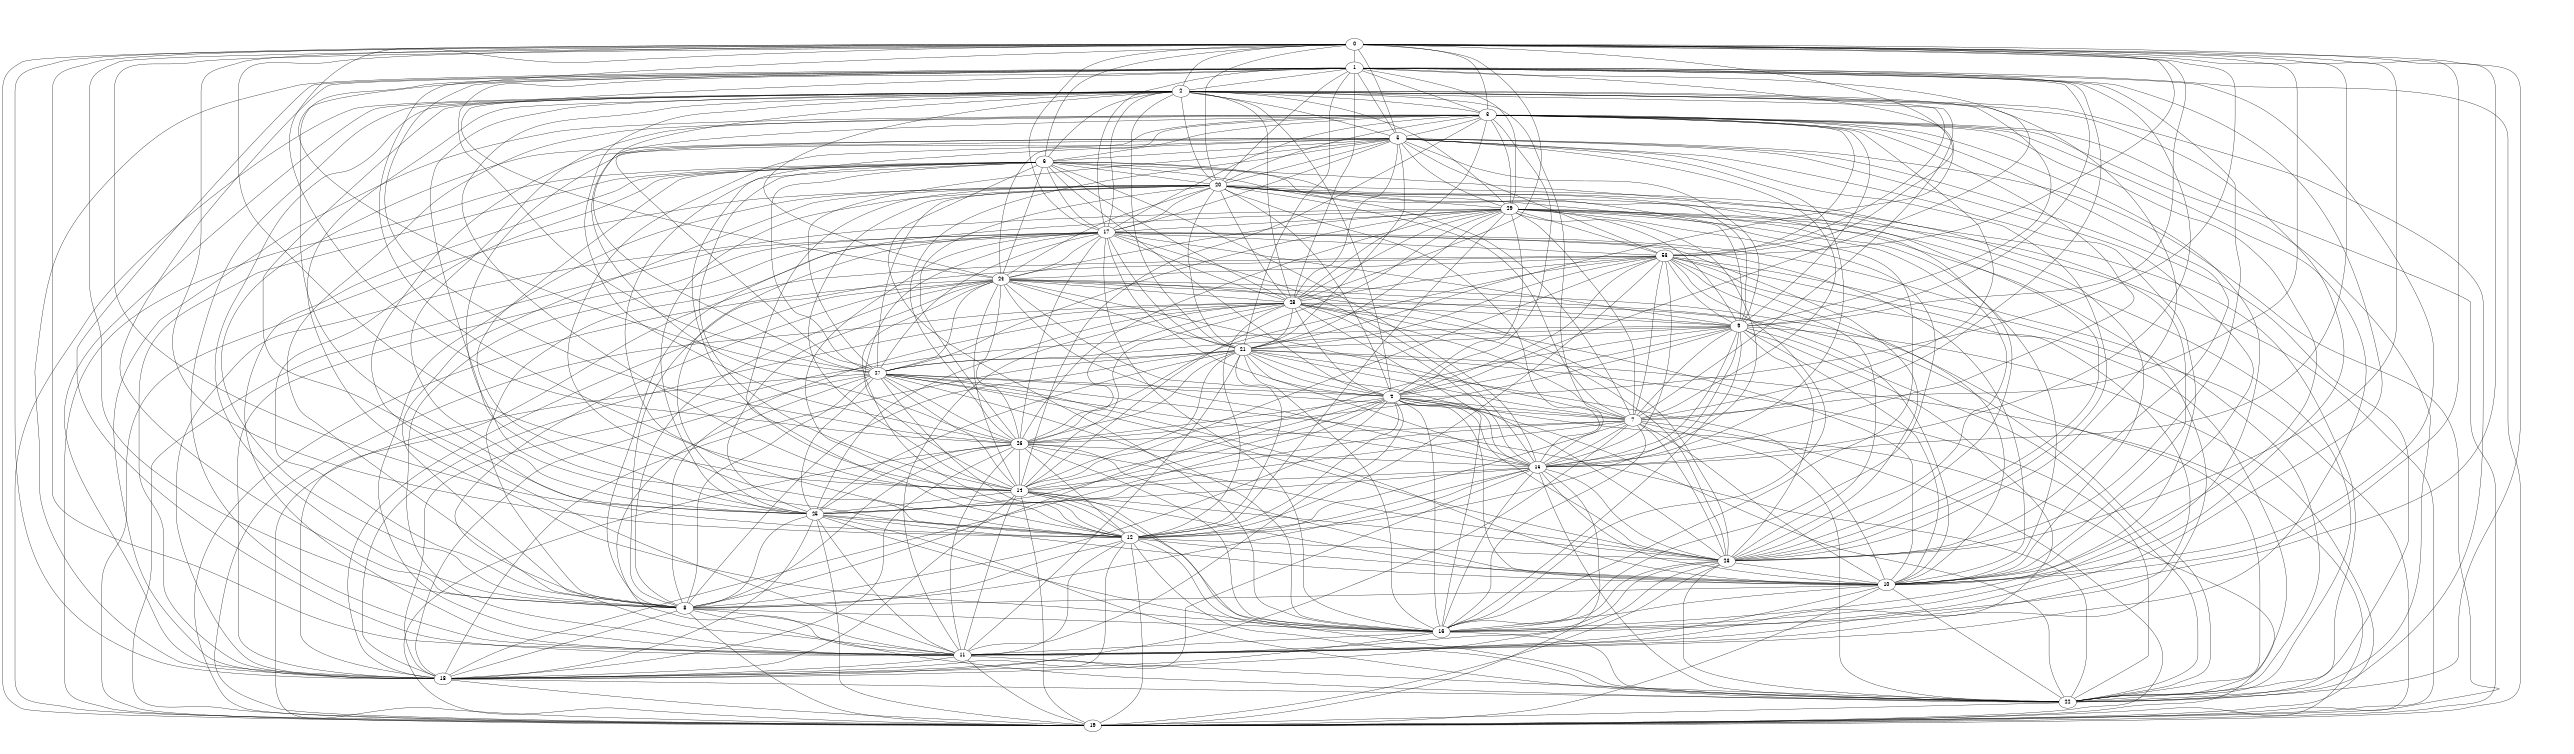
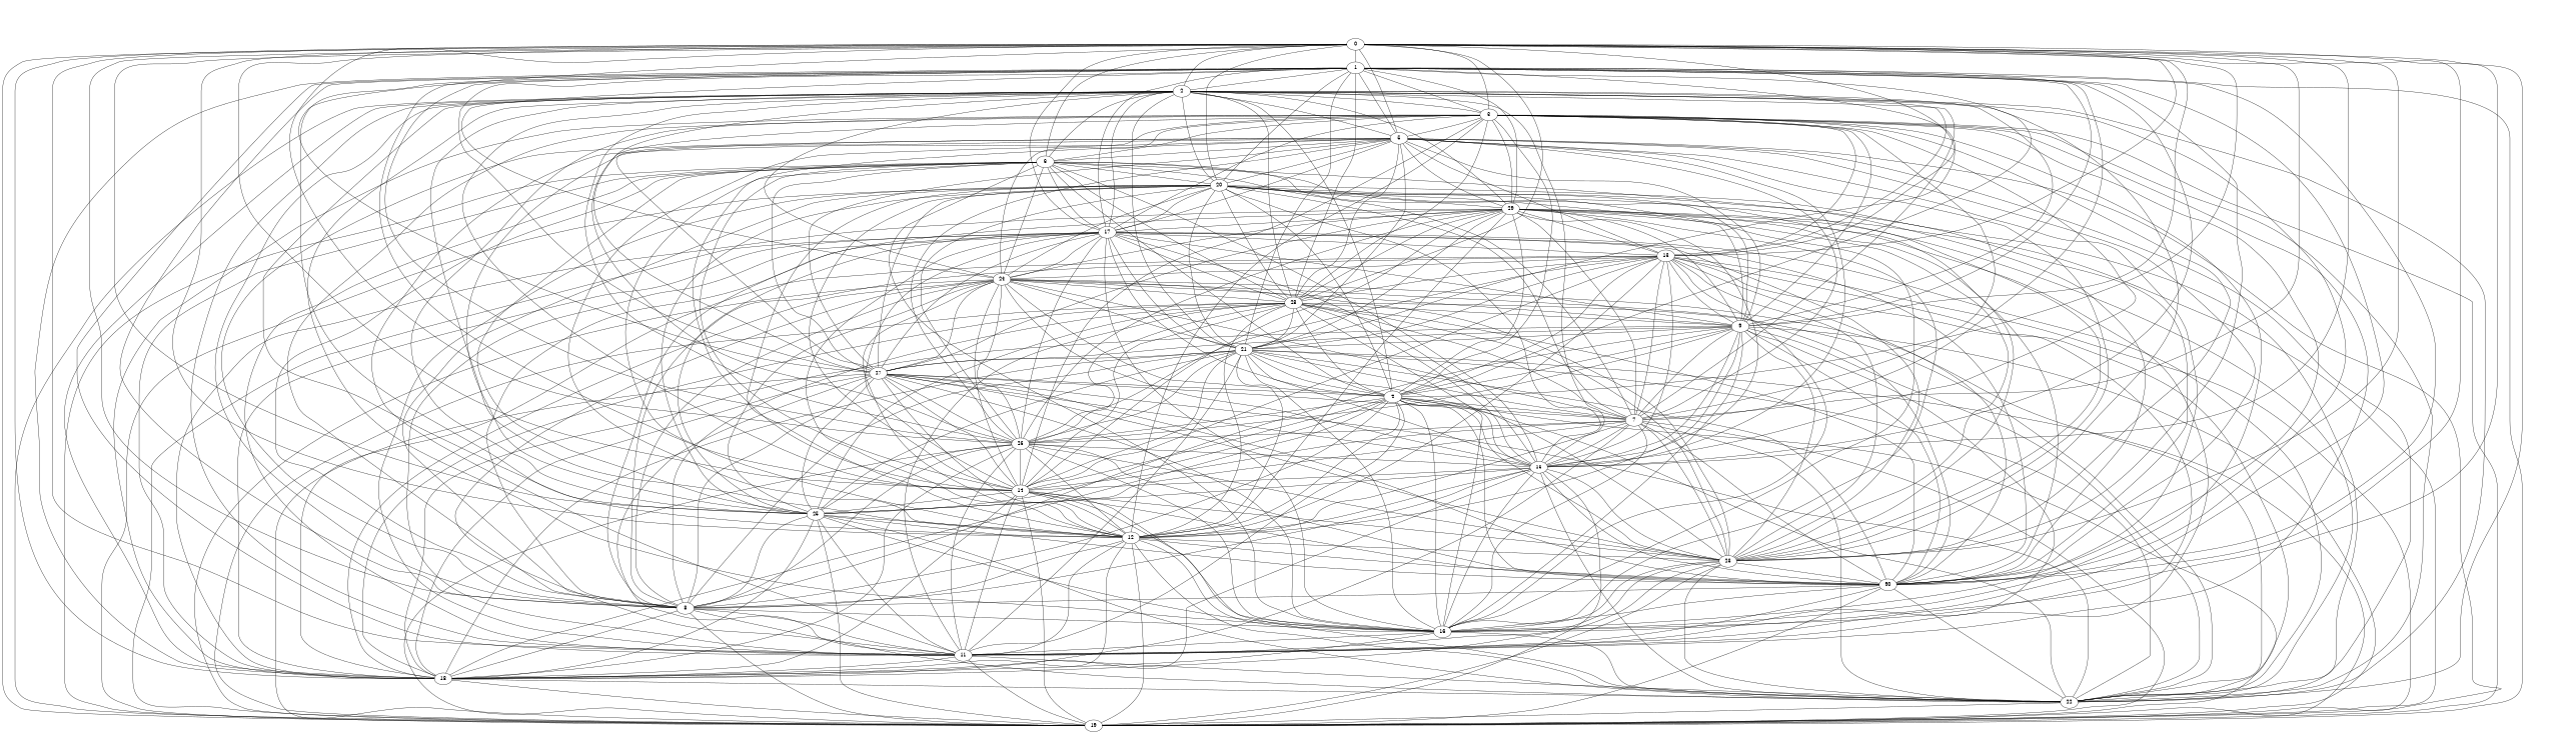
  strict graph {
    0
    1
    2
    3
    5
    6
    8
-   10
+   10 [label=90]
    11
    12
-   13 [label=53]
+   13
    15
    16
    17
    18
    19
    22
    23
    25
    26
    27
    28
    4
    7
    9
    29
    14
    21
    24
    20
    0 -- 1
    0 -- 2
    0 -- 3
    0 -- 5
    0 -- 6
    0 -- 8
    0 -- 10
    0 -- 11
    0 -- 12
    0 -- 13
    0 -- 15
    0 -- 16
    0 -- 17
    0 -- 18
    0 -- 19
    0 -- 22
    0 -- 23
    0 -- 25
    0 -- 26
    0 -- 27
    0 -- 28
    1 -- 2
    1 -- 3
    1 -- 5
    1 -- 10
    1 -- 11
    1 -- 12
    1 -- 13
    1 -- 17
    1 -- 18
    1 -- 23
    1 -- 26
    1 -- 28
    1 -- 4
    1 -- 7
    1 -- 9
    1 -- 29
    2 -- 3
    2 -- 5
    2 -- 6
    2 -- 8
    2 -- 10
    2 -- 11
    2 -- 12
    2 -- 15
    2 -- 16
    2 -- 17
    2 -- 18
    2 -- 19
    2 -- 23
    2 -- 25
    2 -- 26
    2 -- 27
    2 -- 28
    2 -- 7
    2 -- 9
    2 -- 29
    2 -- 14
    2 -- 21
    3 -- 5
    3 -- 8
    3 -- 10
    3 -- 11
    3 -- 13
    3 -- 15
    3 -- 17
    3 -- 18
    3 -- 23
    3 -- 25
    3 -- 26
    3 -- 27
    3 -- 29
    3 -- 24
    5 -- 6
    5 -- 8
    5 -- 10
    5 -- 11
    5 -- 12
    5 -- 13
    5 -- 16
    5 -- 17
    5 -- 25
    5 -- 26
    5 -- 27
    5 -- 7
    5 -- 9
    5 -- 29
    5 -- 14
    5 -- 21
    6 -- 3
    6 -- 8
    6 -- 10
    6 -- 11
    6 -- 12
    6 -- 15
    6 -- 17
    6 -- 19
    6 -- 25
    6 -- 28
    6 -- 7
    6 -- 9
    6 -- 24
    6 -- 20
    8 -- 1
    8 -- 12
    8 -- 13
    8 -- 15
    8 -- 16
    8 -- 17
    8 -- 19
    8 -- 25
    8 -- 26
    8 -- 27
    8 -- 28
    8 -- 4
    8 -- 9
    8 -- 29
    8 -- 21
    8 -- 24
    8 -- 20
    10 -- 8
    10 -- 11
    10 -- 12
    10 -- 13
    10 -- 16
    10 -- 17
    10 -- 19
    10 -- 22
    10 -- 25
    10 -- 26
    10 -- 27
    10 -- 28
    10 -- 29
    10 -- 14
    10 -- 21
    10 -- 20
    11 -- 8
    11 -- 13
    11 -- 17
    11 -- 18
    11 -- 19
    11 -- 22
    11 -- 23
    11 -- 25
    11 -- 26
    11 -- 27
    11 -- 28
    11 -- 29
    11 -- 14
    11 -- 21
    11 -- 24
    11 -- 20
    12 -- 11
    12 -- 13
    12 -- 15
    12 -- 16
    12 -- 17
    12 -- 18
    12 -- 19
    12 -- 22
    12 -- 23
    12 -- 26
    12 -- 27
    12 -- 29
    12 -- 24
    12 -- 20
    13 -- 2
    13 -- 15
    13 -- 16
    13 -- 18
    13 -- 19
    13 -- 22
    13 -- 23
    13 -- 26
    13 -- 28
    13 -- 4
    13 -- 29
    13 -- 14
    13 -- 21
    13 -- 24
    15 -- 1
    15 -- 5
    15 -- 10
    15 -- 16
    15 -- 18
    15 -- 22
    15 -- 23
    15 -- 25
    15 -- 27
    15 -- 28
    15 -- 9
    15 -- 29
    15 -- 14
    15 -- 21
    15 -- 24
    15 -- 20
    16 -- 1
    16 -- 3
    16 -- 6
    16 -- 11
    16 -- 17
    16 -- 18
    16 -- 22
    16 -- 23
    16 -- 25
    16 -- 27
    16 -- 29
    16 -- 21
    16 -- 20
    17 -- 13
    17 -- 15
    17 -- 18
    17 -- 19
    17 -- 23
    17 -- 25
    17 -- 26
    17 -- 27
    17 -- 28
    17 -- 21
    17 -- 24
    17 -- 20
    18 -- 6
    18 -- 8
    18 -- 19
    18 -- 22
    18 -- 23
    18 -- 25
    18 -- 26
    18 -- 27
    18 -- 28
    18 -- 7
    18 -- 9
    18 -- 29
    18 -- 21
    18 -- 24
    19 -- 1
    19 -- 3
    19 -- 5
    19 -- 15
    19 -- 26
    19 -- 27
    19 -- 14
    19 -- 21
    19 -- 24
    19 -- 20
    22 -- 2
    22 -- 3
    22 -- 5
    22 -- 8
    22 -- 17
    22 -- 19
    22 -- 23
    22 -- 25
    22 -- 27
    22 -- 28
    22 -- 4
    22 -- 29
    22 -- 24
    23 -- 5
    23 -- 6
    23 -- 10
    23 -- 19
    23 -- 26
    23 -- 27
    23 -- 28
    23 -- 29
    23 -- 14
    23 -- 24
    25 -- 12
    25 -- 19
    25 -- 27
    26 -- 15
    26 -- 16
    26 -- 25
    26 -- 27
    26 -- 28
    26 -- 9
    26 -- 29
    27 -- 1
    27 -- 6
    27 -- 4
    27 -- 29
    27 -- 20
    28 -- 3
    28 -- 5
    28 -- 12
    28 -- 16
    28 -- 19
    28 -- 25
    28 -- 4
    28 -- 9
    28 -- 29
    4 -- 0
    4 -- 2
    4 -- 3
    4 -- 6
    4 -- 10
    4 -- 11
    4 -- 12
    4 -- 15
    4 -- 16
    4 -- 17
    4 -- 18
    4 -- 19
    4 -- 23
    4 -- 25
    4 -- 26
    4 -- 7
    4 -- 21
    4 -- 24
    4 -- 20
    7 -- 0
    7 -- 3
    7 -- 10
    7 -- 12
    7 -- 13
    7 -- 15
    7 -- 16
    7 -- 19
    7 -- 22
    7 -- 23
    7 -- 25
    7 -- 26
    7 -- 27
    7 -- 28
    7 -- 21
    7 -- 24
    7 -- 20
    9 -- 0
    9 -- 3
    9 -- 10
    9 -- 11
    9 -- 12
    9 -- 13
    9 -- 16
    9 -- 17
    9 -- 19
    9 -- 22
    9 -- 23
    9 -- 27
    9 -- 4
    9 -- 7
    9 -- 29
    9 -- 21
    9 -- 24
    9 -- 20
    29 -- 17
    29 -- 19
    29 -- 4
    29 -- 7
    29 -- 21
    14 -- 0
    14 -- 1
    14 -- 3
    14 -- 6
    14 -- 12
    14 -- 16
    14 -- 17
    14 -- 18
    14 -- 22
    14 -- 25
    14 -- 26
    14 -- 27
    14 -- 28
    14 -- 4
    14 -- 7
    14 -- 29
    14 -- 21
    14 -- 24
    14 -- 20
    21 -- 0
    21 -- 1
    21 -- 12
    21 -- 22
    21 -- 23
    21 -- 25
    21 -- 26
    21 -- 27
    21 -- 28
    21 -- 24
    21 -- 20
    24 -- 1
    24 -- 2
    24 -- 10
    24 -- 25
    24 -- 26
    24 -- 27
    24 -- 28
    24 -- 29
    24 -- 20
    20 -- 0
    20 -- 1
    20 -- 2
-   20 -- 3
+   12 -- 3
    20 -- 5
    20 -- 22
    20 -- 23
    20 -- 25
    20 -- 26
    20 -- 28
    20 -- 29
  }
